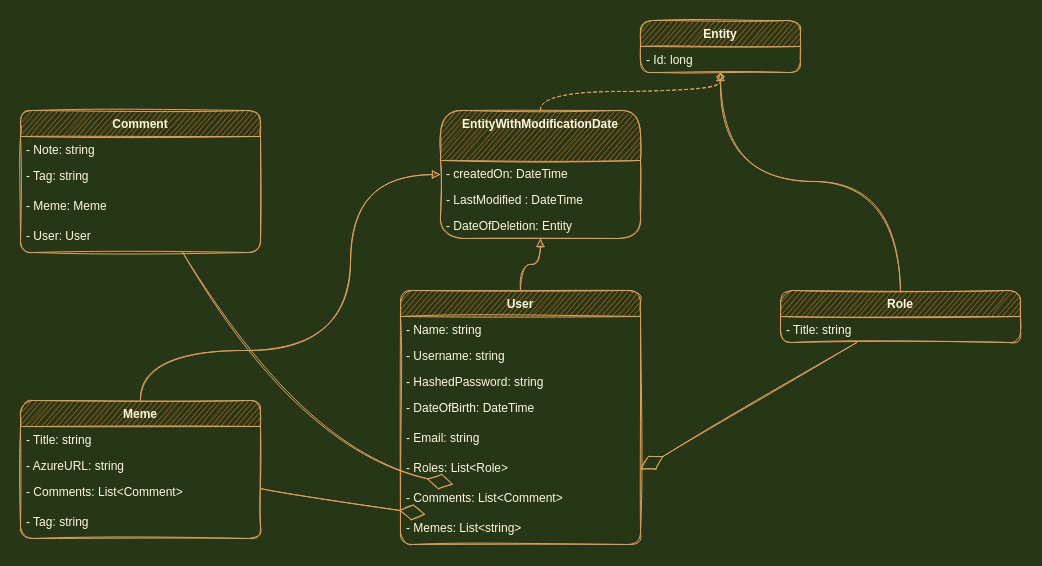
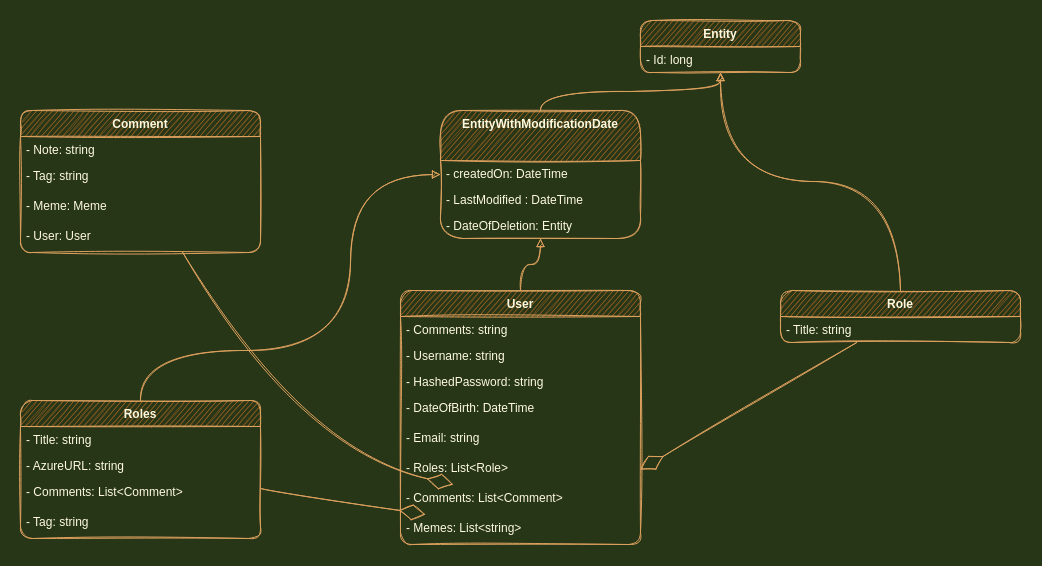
  <mxCell id="0" />
  <mxCell id="1" parent="0" />
  <mxCell id="2" value="User" style="swimlane;fontStyle=1;align=center;verticalAlign=top;childLayout=stackLayout;horizontal=1;startSize=26;horizontalStack=0;resizeParent=1;resizeParentMax=0;resizeLast=0;collapsible=1;marginBottom=0;rounded=1;fontColor=#FEFAE0;strokeColor=#DDA15E;fillColor=#BC6C25;sketch=1;" parent="1" vertex="1"><mxGeometry x="400" y="290" width="240" height="254" as="geometry" /></mxCell>
- <mxCell id="3" value="- Name: string" style="text;strokeColor=none;fillColor=none;align=left;verticalAlign=top;spacingLeft=4;spacingRight=4;overflow=hidden;rotatable=0;points=[[0,0.5],[1,0.5]];portConstraint=eastwest;rounded=1;fontColor=#FEFAE0;sketch=1;" vertex="1" parent="2"><mxGeometry y="26" width="240" height="26" as="geometry" /></mxCell>
+ <mxCell id="3" value="- Comments: string" style="text;strokeColor=none;fillColor=none;align=left;verticalAlign=top;spacingLeft=4;spacingRight=4;overflow=hidden;rotatable=0;points=[[0,0.5],[1,0.5]];portConstraint=eastwest;rounded=1;fontColor=#FEFAE0;sketch=1;" vertex="1" parent="2"><mxGeometry y="26" width="240" height="26" as="geometry" /></mxCell>
  <mxCell id="4" value="- Username: string" style="text;strokeColor=none;fillColor=none;align=left;verticalAlign=top;spacingLeft=4;spacingRight=4;overflow=hidden;rotatable=0;points=[[0,0.5],[1,0.5]];portConstraint=eastwest;rounded=1;fontColor=#FEFAE0;sketch=1;" parent="2" vertex="1"><mxGeometry y="52" width="240" height="26" as="geometry" /></mxCell>
  <mxCell id="5" value="- HashedPassword: string" style="text;strokeColor=none;fillColor=none;align=left;verticalAlign=top;spacingLeft=4;spacingRight=4;overflow=hidden;rotatable=0;points=[[0,0.5],[1,0.5]];portConstraint=eastwest;rounded=1;fontColor=#FEFAE0;sketch=1;" vertex="1" parent="2"><mxGeometry y="78" width="240" height="26" as="geometry" /></mxCell>
  <mxCell id="6" value="- DateOfBirth: DateTime" style="text;strokeColor=none;fillColor=none;align=left;verticalAlign=top;spacingLeft=4;spacingRight=4;overflow=hidden;rotatable=0;points=[[0,0.5],[1,0.5]];portConstraint=eastwest;rounded=1;fontColor=#FEFAE0;sketch=1;" parent="2" vertex="1"><mxGeometry y="104" width="240" height="30" as="geometry" /></mxCell>
  <mxCell id="7" value="- Email: string" style="text;strokeColor=none;fillColor=none;align=left;verticalAlign=top;spacingLeft=4;spacingRight=4;overflow=hidden;rotatable=0;points=[[0,0.5],[1,0.5]];portConstraint=eastwest;rounded=1;fontColor=#FEFAE0;sketch=1;" parent="2" vertex="1"><mxGeometry y="134" width="240" height="30" as="geometry" /></mxCell>
  <mxCell id="8" value="- Roles: List&lt;Role&gt;" style="text;strokeColor=none;fillColor=none;align=left;verticalAlign=top;spacingLeft=4;spacingRight=4;overflow=hidden;rotatable=0;points=[[0,0.5],[1,0.5]];portConstraint=eastwest;rounded=1;fontColor=#FEFAE0;sketch=1;" parent="2" vertex="1"><mxGeometry y="164" width="240" height="30" as="geometry" /></mxCell>
  <mxCell id="9" value="- Comments: List&lt;Comment&gt;" style="text;strokeColor=none;fillColor=none;align=left;verticalAlign=top;spacingLeft=4;spacingRight=4;overflow=hidden;rotatable=0;points=[[0,0.5],[1,0.5]];portConstraint=eastwest;rounded=1;fontColor=#FEFAE0;sketch=1;" parent="2" vertex="1"><mxGeometry y="194" width="240" height="30" as="geometry" /></mxCell>
  <mxCell id="10" value="- Memes: List&lt;string&gt;" style="text;strokeColor=none;fillColor=none;align=left;verticalAlign=top;spacingLeft=4;spacingRight=4;overflow=hidden;rotatable=0;points=[[0,0.5],[1,0.5]];portConstraint=eastwest;rounded=1;fontColor=#FEFAE0;sketch=1;" parent="2" vertex="1"><mxGeometry y="224" width="240" height="30" as="geometry" /></mxCell>
- <mxCell id="11" value="Meme" style="swimlane;fontStyle=1;align=center;verticalAlign=top;childLayout=stackLayout;horizontal=1;startSize=26;horizontalStack=0;resizeParent=1;resizeParentMax=0;resizeLast=0;collapsible=1;marginBottom=0;rounded=1;fontColor=#FEFAE0;strokeColor=#DDA15E;fillColor=#BC6C25;sketch=1;" parent="1" vertex="1"><mxGeometry x="20" y="400" width="240" height="138" as="geometry" /></mxCell>
+ <mxCell id="11" value="Roles" style="swimlane;fontStyle=1;align=center;verticalAlign=top;childLayout=stackLayout;horizontal=1;startSize=26;horizontalStack=0;resizeParent=1;resizeParentMax=0;resizeLast=0;collapsible=1;marginBottom=0;rounded=1;fontColor=#FEFAE0;strokeColor=#DDA15E;fillColor=#BC6C25;sketch=1;" parent="1" vertex="1"><mxGeometry x="20" y="400" width="240" height="138" as="geometry" /></mxCell>
  <mxCell id="12" value="- Title: string" style="text;strokeColor=none;fillColor=none;align=left;verticalAlign=top;spacingLeft=4;spacingRight=4;overflow=hidden;rotatable=0;points=[[0,0.5],[1,0.5]];portConstraint=eastwest;rounded=1;fontColor=#FEFAE0;sketch=1;" parent="11" vertex="1"><mxGeometry y="26" width="240" height="26" as="geometry" /></mxCell>
  <mxCell id="13" value="- AzureURL: string" style="text;strokeColor=none;fillColor=none;align=left;verticalAlign=top;spacingLeft=4;spacingRight=4;overflow=hidden;rotatable=0;points=[[0,0.5],[1,0.5]];portConstraint=eastwest;rounded=1;fontColor=#FEFAE0;sketch=1;" parent="11" vertex="1"><mxGeometry y="52" width="240" height="26" as="geometry" /></mxCell>
  <mxCell id="14" value="- Comments: List&lt;Comment&gt;" style="text;strokeColor=none;fillColor=none;align=left;verticalAlign=top;spacingLeft=4;spacingRight=4;overflow=hidden;rotatable=0;points=[[0,0.5],[1,0.5]];portConstraint=eastwest;rounded=1;fontColor=#FEFAE0;sketch=1;" parent="11" vertex="1"><mxGeometry y="78" width="240" height="30" as="geometry" /></mxCell>
  <mxCell id="15" value="- Tag: string" style="text;strokeColor=none;fillColor=none;align=left;verticalAlign=top;spacingLeft=4;spacingRight=4;overflow=hidden;rotatable=0;points=[[0,0.5],[1,0.5]];portConstraint=eastwest;rounded=1;fontColor=#FEFAE0;sketch=1;" parent="11" vertex="1"><mxGeometry y="108" width="240" height="30" as="geometry" /></mxCell>
  <mxCell id="16" value="Comment" style="swimlane;fontStyle=1;align=center;verticalAlign=top;childLayout=stackLayout;horizontal=1;startSize=26;horizontalStack=0;resizeParent=1;resizeParentMax=0;resizeLast=0;collapsible=1;marginBottom=0;rounded=1;fontColor=#FEFAE0;strokeColor=#DDA15E;fillColor=#BC6C25;sketch=1;" parent="1" vertex="1"><mxGeometry x="20" width="240" height="142" as="geometry" y="110" /></mxCell>
  <mxCell id="17" value="- Note: string" style="text;strokeColor=none;fillColor=none;align=left;verticalAlign=top;spacingLeft=4;spacingRight=4;overflow=hidden;rotatable=0;points=[[0,0.5],[1,0.5]];portConstraint=eastwest;rounded=1;fontColor=#FEFAE0;sketch=1;" parent="16" vertex="1"><mxGeometry y="26" width="240" height="26" as="geometry" /></mxCell>
  <mxCell id="18" value="- Tag: string" style="text;strokeColor=none;fillColor=none;align=left;verticalAlign=top;spacingLeft=4;spacingRight=4;overflow=hidden;rotatable=0;points=[[0,0.5],[1,0.5]];portConstraint=eastwest;rounded=1;fontColor=#FEFAE0;sketch=1;" parent="16" vertex="1"><mxGeometry y="52" width="240" height="30" as="geometry" /></mxCell>
  <mxCell id="19" value="- Meme: Meme" style="text;strokeColor=none;fillColor=none;align=left;verticalAlign=top;spacingLeft=4;spacingRight=4;overflow=hidden;rotatable=0;points=[[0,0.5],[1,0.5]];portConstraint=eastwest;rounded=1;fontColor=#FEFAE0;sketch=1;" parent="16" vertex="1"><mxGeometry y="82" width="240" height="30" as="geometry" /></mxCell>
  <mxCell id="20" value="- User: User" style="text;strokeColor=none;fillColor=none;align=left;verticalAlign=top;spacingLeft=4;spacingRight=4;overflow=hidden;rotatable=0;points=[[0,0.5],[1,0.5]];portConstraint=eastwest;rounded=1;fontColor=#FEFAE0;sketch=1;" parent="16" vertex="1"><mxGeometry y="112" width="240" height="30" as="geometry" /></mxCell>
  <mxCell id="21" value="Role" style="swimlane;fontStyle=1;align=center;verticalAlign=top;childLayout=stackLayout;horizontal=1;startSize=26;horizontalStack=0;resizeParent=1;resizeParentMax=0;resizeLast=0;collapsible=1;marginBottom=0;rounded=1;fontColor=#FEFAE0;strokeColor=#DDA15E;fillColor=#BC6C25;sketch=1;" parent="1" vertex="1"><mxGeometry x="780" y="290" width="240" height="52" as="geometry" /></mxCell>
  <mxCell id="22" value="- Title: string" style="text;strokeColor=none;fillColor=none;align=left;verticalAlign=top;spacingLeft=4;spacingRight=4;overflow=hidden;rotatable=0;points=[[0,0.5],[1,0.5]];portConstraint=eastwest;rounded=1;fontColor=#FEFAE0;sketch=1;" parent="21" vertex="1"><mxGeometry y="26" width="240" height="26" as="geometry" /></mxCell>
  <mxCell id="23" value="" style="endArrow=diamondThin;endFill=0;endSize=24;html=1;rounded=1;fontColor=#FEFAE0;strokeColor=#DDA15E;fillColor=#BC6C25;entryX=1;entryY=0.5;entryDx=0;entryDy=0;sketch=1;curved=1;" parent="1" source="21" target="8" edge="1"><mxGeometry width="160" relative="1" as="geometry"><mxPoint x="190" y="600" as="sourcePoint" /><mxPoint x="350" y="600" as="targetPoint" /><Array as="points"><mxPoint x="730" y="417" /></Array></mxGeometry></mxCell>
  <mxCell id="24" value="EntityWithModificationDate" style="swimlane;fontStyle=1;align=center;verticalAlign=top;childLayout=stackLayout;horizontal=1;startSize=50;horizontalStack=0;resizeParent=1;resizeParentMax=0;resizeLast=0;collapsible=1;marginBottom=0;fillColor=#BC6C25;strokeColor=#DDA15E;fontColor=#FEFAE0;sketch=1;rounded=1;" parent="1" vertex="1"><mxGeometry x="440" width="200" height="128" as="geometry" y="110" /></mxCell>
  <mxCell id="25" value="- createdOn: DateTime" style="text;strokeColor=none;fillColor=none;align=left;verticalAlign=top;spacingLeft=4;spacingRight=4;overflow=hidden;rotatable=0;points=[[0,0.5],[1,0.5]];portConstraint=eastwest;fontColor=#FEFAE0;sketch=1;rounded=1;" parent="24" vertex="1"><mxGeometry y="50" width="200" height="26" as="geometry" /></mxCell>
  <mxCell id="26" value="- LastModified : DateTime" style="text;strokeColor=none;fillColor=none;align=left;verticalAlign=top;spacingLeft=4;spacingRight=4;overflow=hidden;rotatable=0;points=[[0,0.5],[1,0.5]];portConstraint=eastwest;fontColor=#FEFAE0;sketch=1;rounded=1;" parent="24" vertex="1"><mxGeometry y="76" width="200" height="26" as="geometry" /></mxCell>
  <mxCell id="27" value="- DateOfDeletion: Entity" style="text;strokeColor=none;fillColor=none;align=left;verticalAlign=top;spacingLeft=4;spacingRight=4;overflow=hidden;rotatable=0;points=[[0,0.5],[1,0.5]];portConstraint=eastwest;fontColor=#FEFAE0;sketch=1;rounded=1;" parent="24" vertex="1"><mxGeometry y="102" width="200" height="26" as="geometry" /></mxCell>
  <mxCell id="28" value="Entity" style="swimlane;fontStyle=1;align=center;verticalAlign=top;childLayout=stackLayout;horizontal=1;startSize=26;horizontalStack=0;resizeParent=1;resizeParentMax=0;resizeLast=0;collapsible=1;marginBottom=0;rounded=1;sketch=1;fontColor=#FEFAE0;strokeColor=#DDA15E;fillColor=#BC6C25;" parent="1" vertex="1"><mxGeometry x="640" y="20" width="160" height="52" as="geometry" /></mxCell>
  <mxCell id="29" value="- Id: long" style="text;strokeColor=none;fillColor=none;align=left;verticalAlign=top;spacingLeft=4;spacingRight=4;overflow=hidden;rotatable=0;points=[[0,0.5],[1,0.5]];portConstraint=eastwest;rounded=1;sketch=1;fontColor=#FEFAE0;" parent="28" vertex="1"><mxGeometry y="26" width="160" height="26" as="geometry" /></mxCell>
- <mxCell id="30" value="" style="endArrow=diamond;endFill=1;html=1;edgeStyle=orthogonalEdgeStyle;align=left;verticalAlign=top;rounded=1;fontColor=#FEFAE0;strokeColor=#DDA15E;fillColor=#BC6C25;sketch=1;curved=1;" parent="1" source="21" target="28" edge="1"><mxGeometry x="-1" relative="1" as="geometry"><mxPoint x="910" y="280" as="sourcePoint" /><mxPoint x="700" y="280" as="targetPoint" /></mxGeometry></mxCell>
+ <mxCell id="30" value="" style="endArrow=block;endFill=1;html=1;edgeStyle=orthogonalEdgeStyle;align=left;verticalAlign=top;rounded=1;fontColor=#FEFAE0;strokeColor=#DDA15E;fillColor=#BC6C25;sketch=1;curved=1;" parent="1" source="21" target="28" edge="1"><mxGeometry x="-1" relative="1" as="geometry"><mxPoint x="910" y="280" as="sourcePoint" /><mxPoint x="700" y="280" as="targetPoint" /></mxGeometry></mxCell>
  <mxCell id="31" value="" style="edgeLabel;resizable=0;html=1;align=left;verticalAlign=bottom;rounded=1;fontColor=#FEFAE0;strokeColor=#DDA15E;fillColor=#BC6C25;sketch=1;" parent="30" connectable="0" vertex="1"><mxGeometry x="-1" relative="1" as="geometry" /></mxCell>
  <mxCell id="32" value="" style="endArrow=block;endFill=1;html=1;edgeStyle=orthogonalEdgeStyle;align=left;verticalAlign=top;rounded=1;fontColor=#FEFAE0;strokeColor=#DDA15E;fillColor=#BC6C25;sketch=1;curved=1;" parent="1" source="2" target="24" edge="1"><mxGeometry x="-1" relative="1" as="geometry"><mxPoint x="910.059" y="300" as="sourcePoint" /><mxPoint x="730.059" y="82" as="targetPoint" /></mxGeometry></mxCell>
- <mxCell id="33" value="" style="endArrow=block;endFill=1;html=1;edgeStyle=orthogonalEdgeStyle;align=left;verticalAlign=top;rounded=1;fontColor=#FEFAE0;strokeColor=#DDA15E;fillColor=#BC6C25;sketch=1;curved=1;dashed=1;" parent="1" source="24" target="28" edge="1"><mxGeometry x="-1" relative="1" as="geometry"><mxPoint x="920.059" y="310" as="sourcePoint" /><mxPoint x="700" y="100" as="targetPoint" /></mxGeometry></mxCell>
+ <mxCell id="33" value="" style="endArrow=block;endFill=1;html=1;edgeStyle=orthogonalEdgeStyle;align=left;verticalAlign=top;rounded=1;fontColor=#FEFAE0;strokeColor=#DDA15E;fillColor=#BC6C25;sketch=1;curved=1;" parent="1" source="24" target="28" edge="1"><mxGeometry x="-1" relative="1" as="geometry"><mxPoint x="920.059" y="310" as="sourcePoint" /><mxPoint x="700" y="100" as="targetPoint" /></mxGeometry></mxCell>
  <mxCell id="34" value="" style="endArrow=diamondThin;endFill=0;endSize=24;html=1;rounded=1;fontColor=#FEFAE0;strokeColor=#DDA15E;fillColor=#BC6C25;sketch=1;curved=1;" parent="1" source="11" target="10" edge="1"><mxGeometry width="160" relative="1" as="geometry"><mxPoint x="360" y="400" as="sourcePoint" /><mxPoint x="520" y="400" as="targetPoint" /></mxGeometry></mxCell>
  <mxCell id="35" value="" style="endArrow=diamondThin;endFill=0;endSize=24;html=1;rounded=1;fontColor=#FEFAE0;strokeColor=#DDA15E;fillColor=#BC6C25;sketch=1;curved=1;" parent="1" source="16" target="9" edge="1"><mxGeometry width="160" relative="1" as="geometry"><mxPoint x="360" y="400" as="sourcePoint" /><mxPoint x="520" y="400" as="targetPoint" /><Array as="points"><mxPoint x="300" y="450" /></Array></mxGeometry></mxCell>
  <mxCell id="36" value="" style="endArrow=block;endFill=1;html=1;edgeStyle=orthogonalEdgeStyle;align=left;verticalAlign=top;rounded=1;fontColor=#FEFAE0;strokeColor=#DDA15E;fillColor=#BC6C25;sketch=1;curved=1;" parent="1" source="11" target="24" edge="1"><mxGeometry x="-1" relative="1" as="geometry"><mxPoint x="360" y="400" as="sourcePoint" /><mxPoint x="520" y="400" as="targetPoint" /><Array as="points"><mxPoint x="140" y="350" /><mxPoint x="350" y="350" /><mxPoint x="350" y="174" /></Array></mxGeometry></mxCell>
